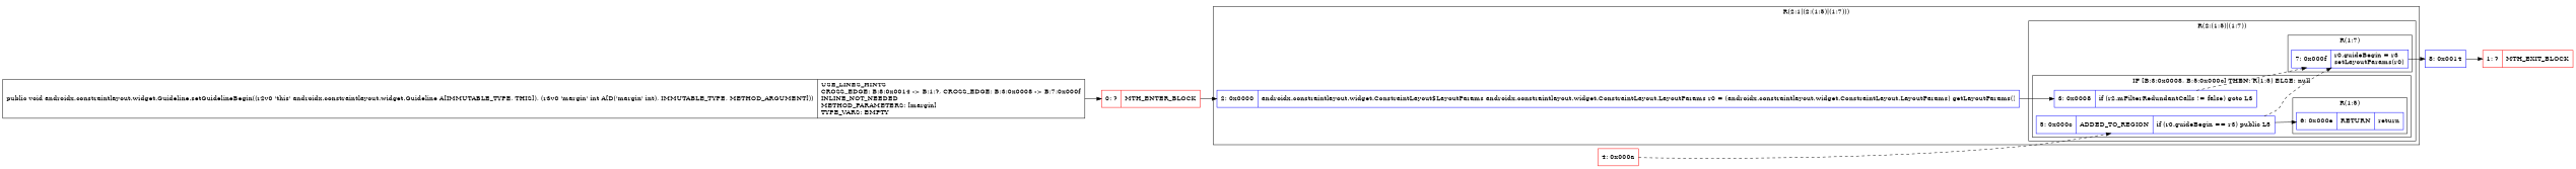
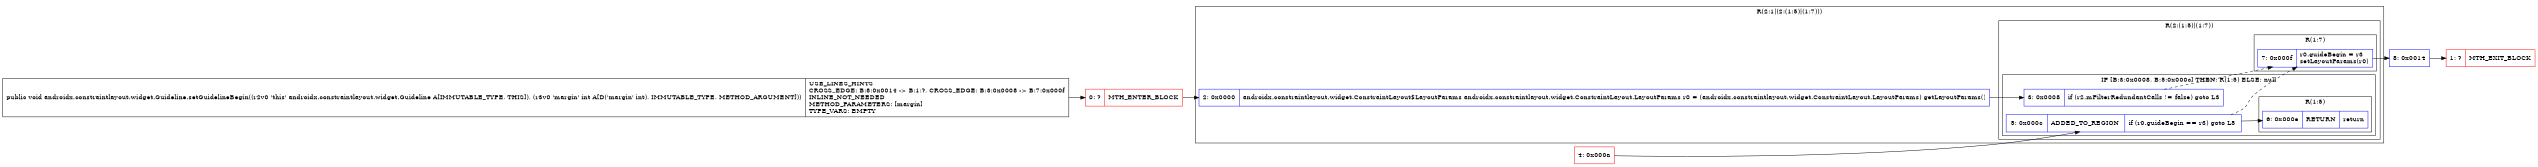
  digraph {
    rankdir=LR
    node [color=blue shape=record]
    n1 [label="{6\:\ 0x000e|RETURN\l|return\l}"]
    n2 [label="{3\:\ 0x0008|if (r2.mFilterRedundantCalls != false) goto L3\l}"]
-   n3 [label="{5\:\ 0x000c|ADDED_TO_REGION\l|if (r0.guideBegin == r3) public L5\l}"]
+   n3 [label="{5\:\ 0x000c|ADDED_TO_REGION\l|if (r0.guideBegin == r3) goto L5\l}"]
    n4 [label="{7\:\ 0x000f|r0.guideBegin = r3\lsetLayoutParams(r0)\l}"]
    n5 [label="{2\:\ 0x0000|androidx.constraintlayout.widget.ConstraintLayout$LayoutParams androidx.constraintlayout.widget.ConstraintLayout.LayoutParams r0 = (androidx.constraintlayout.widget.ConstraintLayout.LayoutParams) getLayoutParams()\l}"]
    n6 [label="{8\:\ 0x0014}"]
    n7 [color=red label="{4\:\ 0x000a}"]
    n8 [color=red label="{1\:\ ?|MTH_EXIT_BLOCK\l}"]
    n9 [color=red label="{0\:\ ?|MTH_ENTER_BLOCK\l}"]
    n10 [label="{public void androidx.constraintlayout.widget.Guideline.setGuidelineBegin((r2v0 'this' androidx.constraintlayout.widget.Guideline A[IMMUTABLE_TYPE, THIS]), (r3v0 'margin' int A[D('margin' int), IMMUTABLE_TYPE, METHOD_ARGUMENT]))  | USE_LINES_HINTS\lCROSS_EDGE: B:8:0x0014 \-\> B:1:?, CROSS_EDGE: B:3:0x0008 \-\> B:7:0x000f\lINLINE_NOT_NEEDED\lMETHOD_PARAMETERS: [margin]\lTYPE_VARS: EMPTY\l}" color=""]
    subgraph cluster_1 {
      label="R(2:1|(2:(1:5)|(1:7)))"
      n5
      subgraph cluster_2 {
        label="R(2:(1:5)|(1:7))"
        subgraph cluster_3 {
          label="IF [B:3:0x0008, B:5:0x000c] THEN: R(1:5) ELSE: null"
          n2
          n3
          subgraph cluster_4 {
            label="R(1:5)"
            n1
          }
        }
        subgraph cluster_5 {
          label="R(1:7)"
          n4
        }
      }
    }
    n2 -> n4 [style=dashed]
    n3 -> n1
    n3 -> n4 [style=dashed]
    n4 -> n6
    n5 -> n2
    n6 -> n8
-   n7 -> n3 [style=dashed]
+   n7 -> n3
    n9 -> n5
    n10 -> n9
  }
